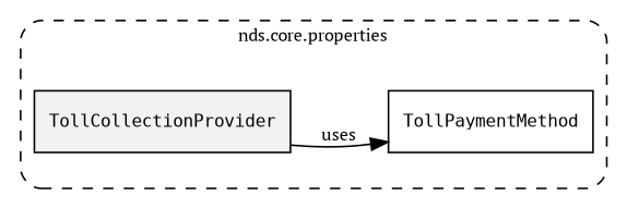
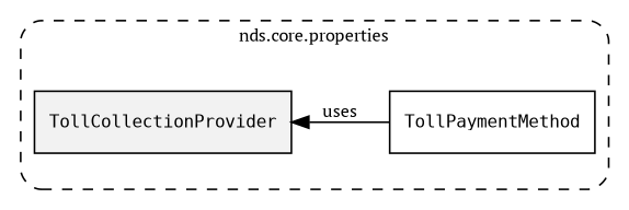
  digraph {
    fontsize=10
    rankdir=LR
    fontname="PT Serif"
    node [fontsize=10 shape=box fontname="PT Serif"]
    n1 [fillcolor="#0000000D" label=<<font face="monospace"><table align="center" border="0" cellspacing="0" cellpadding="0"><tr><td href="../../../content/packages/nds.core.properties.html#Subtype-TollCollectionProvider" title="Subtype defined in nds.core.properties">TollCollectionProvider</td></tr></table></font>> style=filled]
    n2 [label=<<font face="monospace"><table align="center" border="0" cellspacing="0" cellpadding="0"><tr><td href="../../../content/packages/nds.core.properties.html#Structure-TollPaymentMethod" title="Structure defined in nds.core.properties">TollPaymentMethod</td></tr></table></font>>]
    subgraph cluster_1 {
      label="nds.core.properties"
      style="dashed, rounded"
      n1
      n2
    }
-   n1 -> n2 [fontsize=10 label=uses fontname="PT Serif"]
+   n2 -> n1 [fontsize=10 label=uses fontname="PT Serif"]
  }
